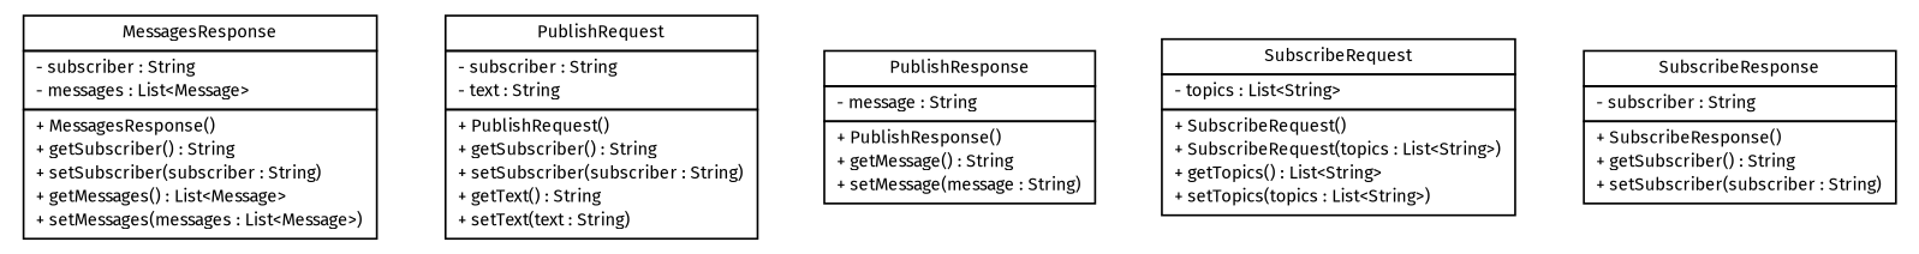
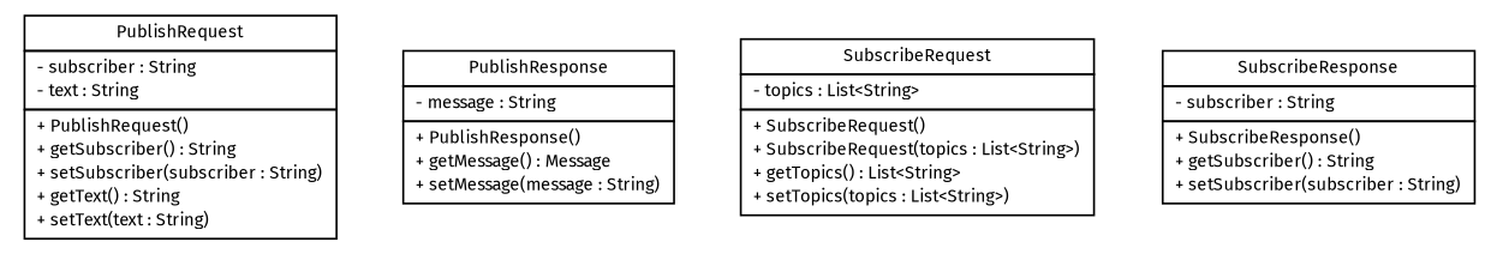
  digraph {
    nodesep=0.25
    ranksep=0.5
    fontname="Fira Sans"
    node [fontcolor=black fontname="Fira Sans" fontsize=9.0 shape=plaintext]
-   n1 [label=<<table title="cloud.robots.bridge.client.internal.model.MessagesResponse" border="0" cellborder="1" cellspacing="0" cellpadding="2" port="p" href="./MessagesResponse.html"> 		<tr><td><table border="0" cellspacing="0" cellpadding="1"> <tr><td align="center" balign="center"> MessagesResponse </td></tr> 		</table></td></tr> 		<tr><td><table border="0" cellspacing="0" cellpadding="1"> <tr><td align="left" balign="left"> - subscriber : String </td></tr> <tr><td align="left" balign="left"> - messages : List&lt;Message&gt; </td></tr> 		</table></td></tr> 		<tr><td><table border="0" cellspacing="0" cellpadding="1"> <tr><td align="left" balign="left"> + MessagesResponse() </td></tr> <tr><td align="left" balign="left"> + getSubscriber() : String </td></tr> <tr><td align="left" balign="left"> + setSubscriber(subscriber : String) </td></tr> <tr><td align="left" balign="left"> + getMessages() : List&lt;Message&gt; </td></tr> <tr><td align="left" balign="left"> + setMessages(messages : List&lt;Message&gt;) </td></tr> 		</table></td></tr> 		</table>>]
    n2 [label=<<table title="cloud.robots.bridge.client.internal.model.PublishRequest" border="0" cellborder="1" cellspacing="0" cellpadding="2" port="p" href="./PublishRequest.html"> 		<tr><td><table border="0" cellspacing="0" cellpadding="1"> <tr><td align="center" balign="center"> PublishRequest </td></tr> 		</table></td></tr> 		<tr><td><table border="0" cellspacing="0" cellpadding="1"> <tr><td align="left" balign="left"> - subscriber : String </td></tr> <tr><td align="left" balign="left"> - text : String </td></tr> 		</table></td></tr> 		<tr><td><table border="0" cellspacing="0" cellpadding="1"> <tr><td align="left" balign="left"> + PublishRequest() </td></tr> <tr><td align="left" balign="left"> + getSubscriber() : String </td></tr> <tr><td align="left" balign="left"> + setSubscriber(subscriber : String) </td></tr> <tr><td align="left" balign="left"> + getText() : String </td></tr> <tr><td align="left" balign="left"> + setText(text : String) </td></tr> 		</table></td></tr> 		</table>>]
-   n3 [label=<<table title="cloud.robots.bridge.client.internal.model.PublishResponse" border="0" cellborder="1" cellspacing="0" cellpadding="2" port="p" href="./PublishResponse.html"> 		<tr><td><table border="0" cellspacing="0" cellpadding="1"> <tr><td align="center" balign="center"> PublishResponse </td></tr> 		</table></td></tr> 		<tr><td><table border="0" cellspacing="0" cellpadding="1"> <tr><td align="left" balign="left"> - message : String </td></tr> 		</table></td></tr> 		<tr><td><table border="0" cellspacing="0" cellpadding="1"> <tr><td align="left" balign="left"> + PublishResponse() </td></tr> <tr><td align="left" balign="left"> + getMessage() : String </td></tr> <tr><td align="left" balign="left"> + setMessage(message : String) </td></tr> 		</table></td></tr> 		</table>>]
+   n3 [label=<<table title="cloud.robots.bridge.client.internal.model.PublishResponse" border="0" cellborder="1" cellspacing="0" cellpadding="2" port="p" href="./PublishResponse.html"> 		<tr><td><table border="0" cellspacing="0" cellpadding="1"> <tr><td align="center" balign="center"> PublishResponse </td></tr> 		</table></td></tr> 		<tr><td><table border="0" cellspacing="0" cellpadding="1"> <tr><td align="left" balign="left"> - message : String </td></tr> 		</table></td></tr> 		<tr><td><table border="0" cellspacing="0" cellpadding="1"> <tr><td align="left" balign="left"> + PublishResponse() </td></tr> <tr><td align="left" balign="left"> + getMessage() : Message </td></tr> <tr><td align="left" balign="left"> + setMessage(message : String) </td></tr> 		</table></td></tr> 		</table>>]
    n4 [label=<<table title="cloud.robots.bridge.client.internal.model.SubscribeRequest" border="0" cellborder="1" cellspacing="0" cellpadding="2" port="p" href="./SubscribeRequest.html"> 		<tr><td><table border="0" cellspacing="0" cellpadding="1"> <tr><td align="center" balign="center"> SubscribeRequest </td></tr> 		</table></td></tr> 		<tr><td><table border="0" cellspacing="0" cellpadding="1"> <tr><td align="left" balign="left"> - topics : List&lt;String&gt; </td></tr> 		</table></td></tr> 		<tr><td><table border="0" cellspacing="0" cellpadding="1"> <tr><td align="left" balign="left"> + SubscribeRequest() </td></tr> <tr><td align="left" balign="left"> + SubscribeRequest(topics : List&lt;String&gt;) </td></tr> <tr><td align="left" balign="left"> + getTopics() : List&lt;String&gt; </td></tr> <tr><td align="left" balign="left"> + setTopics(topics : List&lt;String&gt;) </td></tr> 		</table></td></tr> 		</table>>]
    n5 [label=<<table title="cloud.robots.bridge.client.internal.model.SubscribeResponse" border="0" cellborder="1" cellspacing="0" cellpadding="2" port="p" href="./SubscribeResponse.html"> 		<tr><td><table border="0" cellspacing="0" cellpadding="1"> <tr><td align="center" balign="center"> SubscribeResponse </td></tr> 		</table></td></tr> 		<tr><td><table border="0" cellspacing="0" cellpadding="1"> <tr><td align="left" balign="left"> - subscriber : String </td></tr> 		</table></td></tr> 		<tr><td><table border="0" cellspacing="0" cellpadding="1"> <tr><td align="left" balign="left"> + SubscribeResponse() </td></tr> <tr><td align="left" balign="left"> + getSubscriber() : String </td></tr> <tr><td align="left" balign="left"> + setSubscriber(subscriber : String) </td></tr> 		</table></td></tr> 		</table>>]
  }
